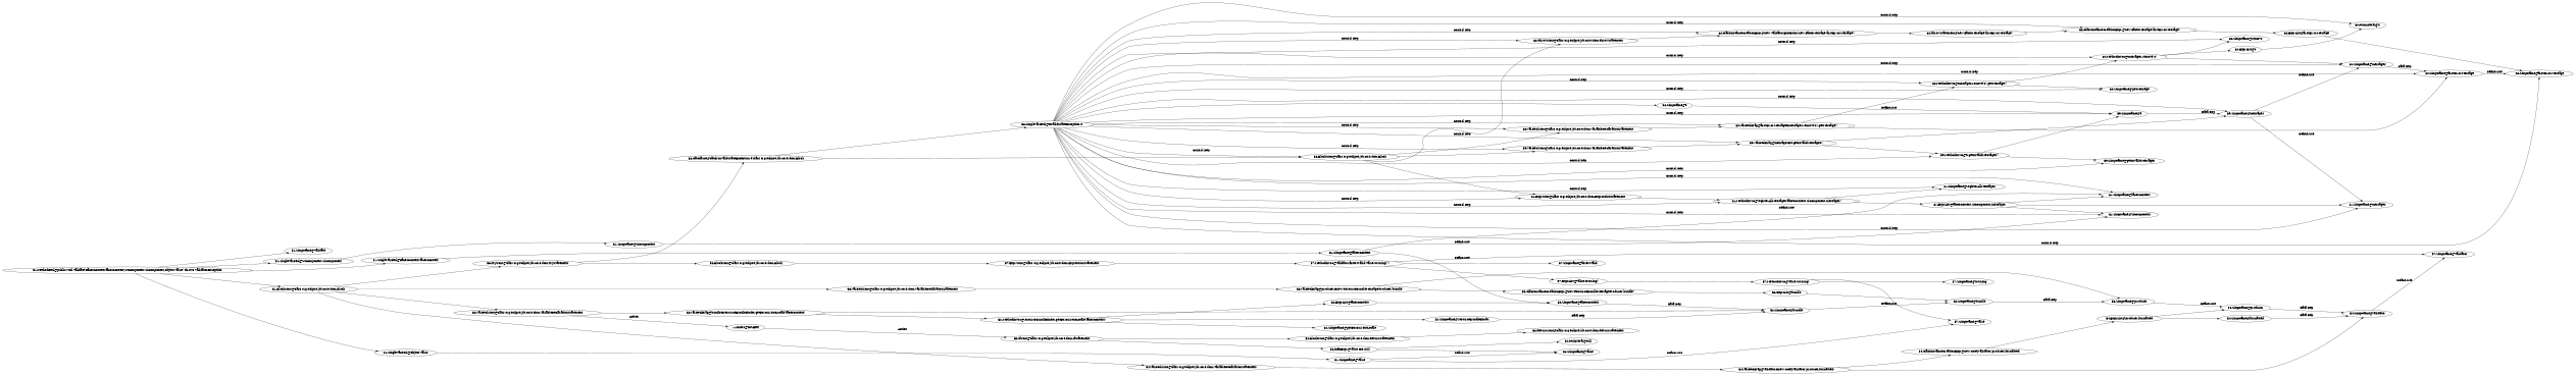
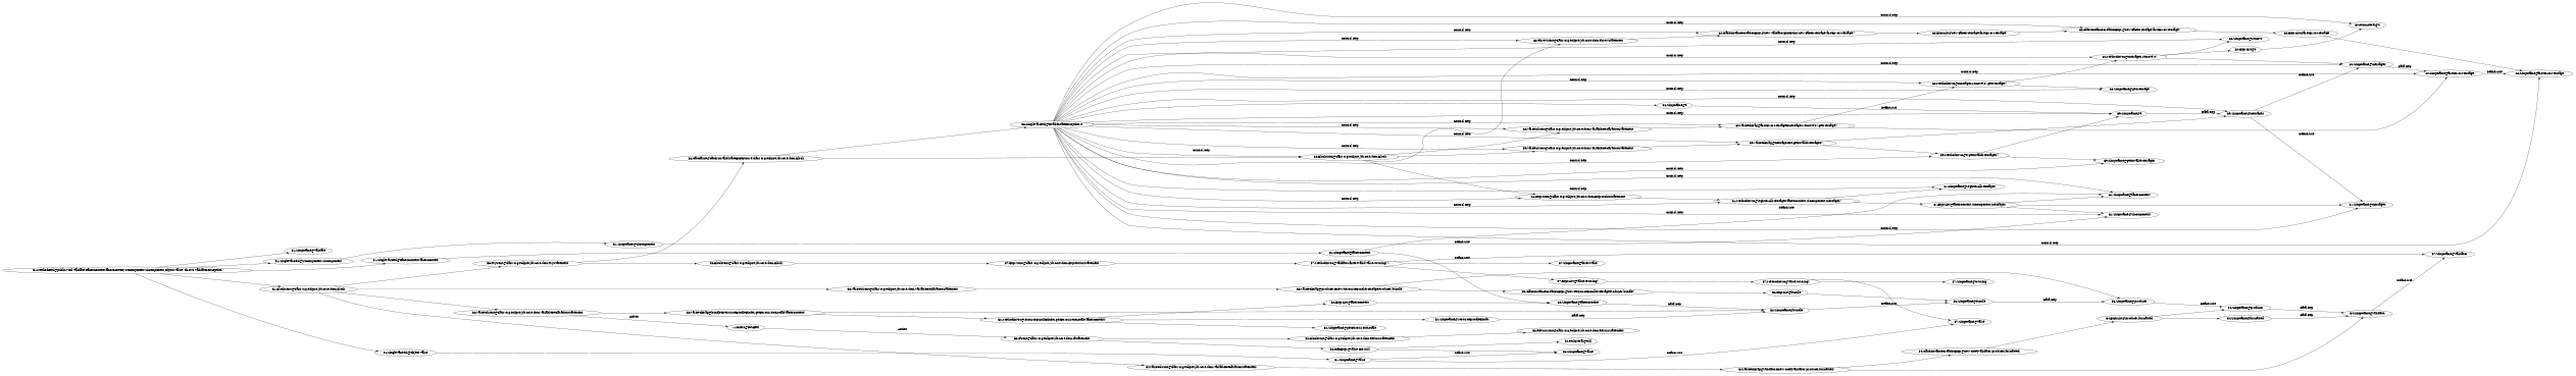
  digraph {
    rankdir=LR
    node [shape=ellipse]
    n1 [label="51:SimpName@validate"]
    n2 [label="51:SimpName@facesContext"]
    n3 [label="52:SimpName@facesContext"]
    n4 [label="61:SimpName@facesContext"]
    n5 [label="52:SimpName@bundle"]
    n6 [label="51:SingleVarDecl@FacesContext facesContext"]
    n7 [label="51:SimpName@uiComponent"]
    n8 [label="61:SimpName@uiComponent"]
    n9 [label="51:SingleVarDecl@UIComponent uiComponent"]
    n10 [label="51:SimpName@value"]
    n11 [label="57:SimpName@value"]
    n12 [label="52:SimpName@value"]
    n13 [label="51:SingleVarDecl@Object value"]
    n14 [label="53:SimpName@bundle"]
    n15 [label="53:SimpName@producer"]
    n16 [label="52:SimpName@resourceBundleFinder"]
    n17 [label="52:SimpName@getForCurrentLocale"]
    n18 [label="52:ExprList@facesContext"]
    n19 [label="52:MethodInvoc@resourceBundleFinder.getForCurrentLocale(facesContext)"]
    n20 [label="52:VarDeclFrag@bundle=resourceBundleFinder.getForCurrentLocale(facesContext)"]
    n21 [label="52:VarDeclStmt@class org.eclipse.jdt.core.dom.VariableDeclarationStatement"]
    n22 [label="-1:Insert@INSERT"]
    n23 [label="52:IfStmt@class org.eclipse.jdt.core.dom.IfStatement"]
    n24 [label="54:SimpName@producer"]
    n25 [label="54:SimpName@validator"]
    n26 [label="56:ExprList@bundle"]
    n27 [label="53:ClassInstanceCreationExpr@new ResourceBundleMessageProducer(bundle)"]
    n28 [label="53:VarDeclFrag@producer=new ResourceBundleMessageProducer(bundle)"]
    n29 [label="53:VarDeclStmt@class org.eclipse.jdt.core.dom.VariableDeclarationStatement"]
    n30 [label="57:SimpName@validator"]
    n31 [label="54:SimpName@formatted"]
    n32 [label="54:ExprList@producer,formatted"]
    n33 [label="54:ClassInstanceCreationExpr@new CNPJValidator(producer,formatted)"]
    n34 [label="54:VarDeclFrag@validator=new CNPJValidator(producer,formatted)"]
    n35 [label="54:VarDeclStmt@class org.eclipse.jdt.core.dom.VariableDeclarationStatement"]
    n36 [label="57:SimpName@assertValid"]
    n37 [label="57:SimpName@toString"]
    n38 [label="57:MethodInvoc@value.toString()"]
    n39 [label="57:ExprList@value.toString()"]
    n40 [label="57:MethodInvoc@validator.assertValid(value.toString())"]
    n41 [label="57:ExprStmt@class org.eclipse.jdt.core.dom.ExpressionStatement"]
    n42 [label="56:BlockStmt@class org.eclipse.jdt.core.dom.Block"]
    n43 [label="58:SimpName@e"]
    n44 [label="59:SimpName@e"]
    n45 [label="59:SimpName@messages"]
    n46 [label="58:SingleVarDecl@InvalidStateException e"]
    n47 [label="59:SimpName@getInvalidMessages"]
    n48 [label="59:MethodInvoc@e.getInvalidMessages()"]
    n49 [label="59:VarDeclFrag@messages=e.getInvalidMessages()"]
    n50 [label="59:VarDeclStmt@class org.eclipse.jdt.core.dom.VariableDeclarationStatement"]
    n51 [label="60:SimpName@firstErrorMessage"]
    n52 [label="60:SimpName@messages"]
    n53 [label="60:SimpName@remove"]
    n54 [label="60:NumLiteral@0"]
    n55 [label="60:MethodInvoc@messages.remove(0)"]
    n56 [label="60:SimpName@getMessage"]
    n57 [label="60:MethodInvoc@messages.remove(0).getMessage()"]
    n58 [label="60:VarDeclFrag@firstErrorMessage=messages.remove(0).getMessage()"]
    n59 [label="60:VarDeclStmt@class org.eclipse.jdt.core.dom.VariableDeclarationStatement"]
    n60 [label="61:SimpName@registerAllMessages"]
    n61 [label="61:SimpName@messages"]
    n62 [label="61:MethodInvoc@registerAllMessages(facesContext,uiComponent,messages)"]
    n63 [label="61:ExprStmt@class org.eclipse.jdt.core.dom.ExpressionStatement"]
    n64 [label="63:SimpName@firstErrorMessage"]
    n65 [label="62:ClassInstanceCreationExpr@new FacesMessage(firstErrorMessage)"]
    n66 [label="62:ClassInstanceCreationExpr@new ValidatorException(new FacesMessage(firstErrorMessage))"]
    n67 [label="62:ThrowStmt@class org.eclipse.jdt.core.dom.ThrowStatement"]
    n68 [label="58:BlockStmt@class org.eclipse.jdt.core.dom.Block"]
    n69 [label="60:ExprList@0"]
    n70 [label="61:ExprList@facesContext,uiComponent,messages"]
    n71 [label="62:ExprList@firstErrorMessage"]
-   n72 [label="62:ThrowStatement@new FacesMessage(firstErrorMessage)"]
+   n72 [label="62:ExprList@new FacesMessage(firstErrorMessage)"]
    n73 [label="58:CatClause@catch(InvalidStateException e)class org.eclipse.jdt.core.dom.Block"]
    n74 [label="56:TryStmt@class org.eclipse.jdt.core.dom.TryStatement"]
    n75 [label="51:BlockStmt@class org.eclipse.jdt.core.dom.Block"]
    n76 [label="51:MethodDecl@public void validate(FacesContext facesContext,UIComponent uiComponent,Object value) throws ValidatorException"]
    n77 [label="52:InfixExpr@value == null"]
    n78 [label="52:BlockStmt@class org.eclipse.jdt.core.dom.ReturnStatement"]
    n79 [label="52:NulLiteral@null"]
    n80 [label="52:ReturnStmt@class org.eclipse.jdt.core.dom.ReturnStatement"]
    n2 -> n3 [label="Define-Use"]
    n2 -> n4 [label="Define-Use"]
    n3 -> n5 [label="Data Dep"]
    n5 -> n14 [label="Define-Use"]
    n6 -> n2
    n7 -> n8 [label="Define-Use"]
    n9 -> n7
    n10 -> n11 [label="Define-Use"]
    n10 -> n12 [label="Define-Use"]
    n13 -> n10
    n14 -> n15 [label="Data Dep"]
    n15 -> n24 [label="Define-Use"]
    n16 -> n5 [label="Data Dep"]
    n18 -> n3
    n19 -> n16
    n19 -> n17
    n19 -> n18
    n20 -> n5
    n20 -> n19
    n21 -> n20
    n21 -> n22 [label=Action]
    n22 -> n23 [label=Action]
    n23 -> n77
    n23 -> n78
    n24 -> n25 [label="Data Dep"]
    n25 -> n30 [label="Define-Use"]
    n26 -> n14
    n27 -> n26
    n28 -> n15
    n28 -> n27
    n29 -> n28
    n31 -> n25 [label="Data Dep"]
    n32 -> n24
    n32 -> n31
    n33 -> n32
    n34 -> n25
    n34 -> n33
    n35 -> n34
    n38 -> n11
    n38 -> n37
    n39 -> n38
    n40 -> n30
    n40 -> n36
    n40 -> n39
    n41 -> n40
    n42 -> n41
    n43 -> n44 [label="Define-Use"]
    n44 -> n45 [label="Data Dep"]
    n45 -> n52 [label="Define-Use"]
    n45 -> n61 [label="Define-Use"]
    n46 -> n4 [label="Control Dep"]
    n46 -> n8 [label="Control Dep"]
    n46 -> n43
    n46 -> n44 [label="Control Dep"]
    n46 -> n45 [label="Control Dep"]
    n46 -> n47 [label="Control Dep"]
    n46 -> n48 [label="Control Dep"]
    n46 -> n49 [label="Control Dep"]
    n46 -> n50 [label="Control Dep"]
    n46 -> n51 [label="Control Dep"]
    n46 -> n52 [label="Control Dep"]
    n46 -> n53 [label="Control Dep"]
    n46 -> n54 [label="Control Dep"]
    n46 -> n55 [label="Control Dep"]
    n46 -> n56 [label="Control Dep"]
    n46 -> n57 [label="Control Dep"]
    n46 -> n58 [label="Control Dep"]
    n46 -> n59 [label="Control Dep"]
    n46 -> n60 [label="Control Dep"]
    n46 -> n61 [label="Control Dep"]
    n46 -> n62 [label="Control Dep"]
    n46 -> n63 [label="Control Dep"]
    n46 -> n64 [label="Control Dep"]
    n46 -> n65 [label="Control Dep"]
    n46 -> n66 [label="Control Dep"]
    n46 -> n67 [label="Control Dep"]
    n46 -> n68 [label="Control Dep"]
    n48 -> n44
    n48 -> n47
    n49 -> n45
    n49 -> n48
    n50 -> n49
    n51 -> n64 [label="Define-Use"]
    n52 -> n51 [label="Data Dep"]
    n55 -> n52
    n55 -> n53
    n55 -> n69
    n57 -> n55
    n57 -> n56
    n58 -> n51
    n58 -> n57
    n59 -> n58
    n62 -> n60
    n62 -> n70
    n63 -> n62
    n65 -> n71
    n66 -> n72
    n67 -> n66
    n68 -> n50
    n68 -> n59
    n68 -> n63
    n68 -> n67
    n69 -> n54
    n70 -> n4
    n70 -> n8
    n70 -> n61
    n71 -> n64
    n72 -> n65
    n73 -> n46
    n73 -> n68
    n74 -> n42
    n74 -> n73
    n75 -> n21
    n75 -> n29
    n75 -> n35
    n75 -> n74
    n76 -> n1
    n76 -> n6
    n76 -> n9
    n76 -> n13
    n76 -> n75
    n77 -> n12
    n77 -> n79
    n78 -> n80
  }
